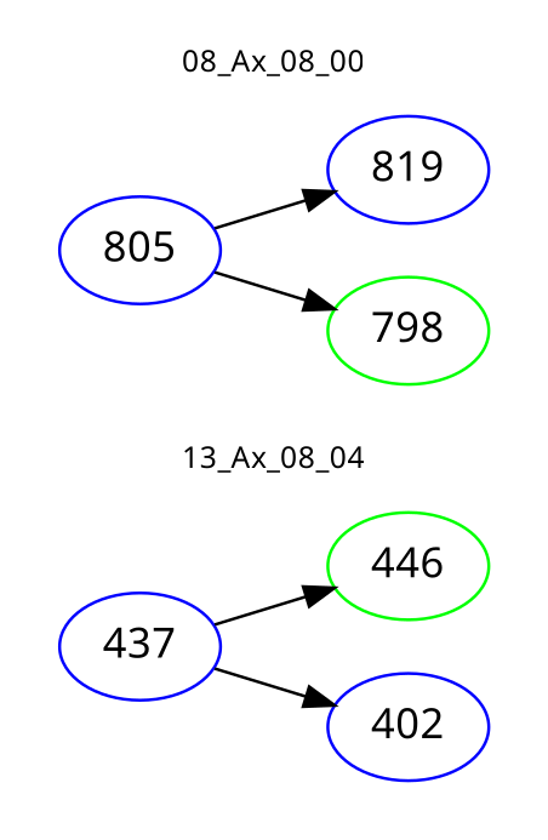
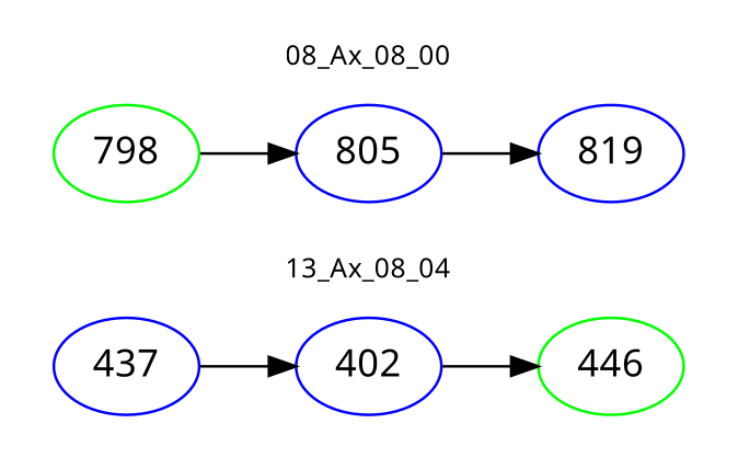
  digraph {
    fontname="Noto Sans"
    rankdir=LR
    node [color=blue fontname="Noto Sans"]
    edge [color=black fontname="Noto Sans"]
    n1 [label=437]
    n2 [label=402]
    n3 [color=green label=446]
    n4 [label=805]
    n5 [color=green label=798]
    n6 [label=819]
    subgraph cluster_1 {
      color=white
      fontsize=10
      label="13_Ax_08_04"
      n1
      n2
      n3
    }
    subgraph cluster_2 {
      color=white
      fontsize=10
      label="08_Ax_08_00"
      n4
      n5
      n6
    }
    n1 -> n2
-   n1 -> n3
-   n4 -> n5
+   n2 -> n3
+   n5 -> n4
    n4 -> n6
  }
